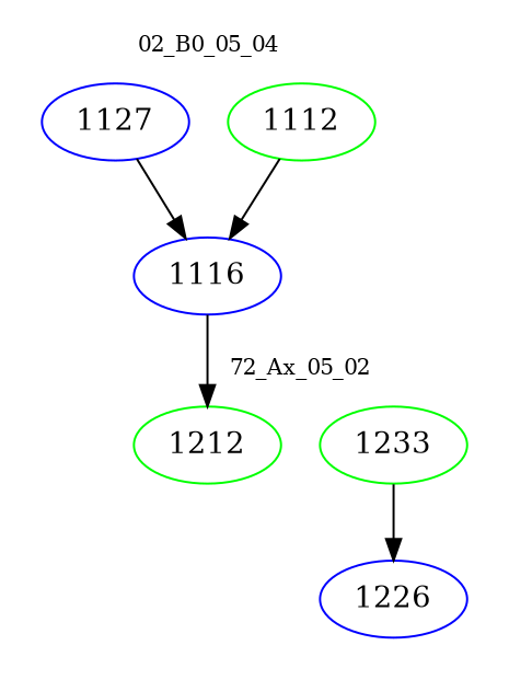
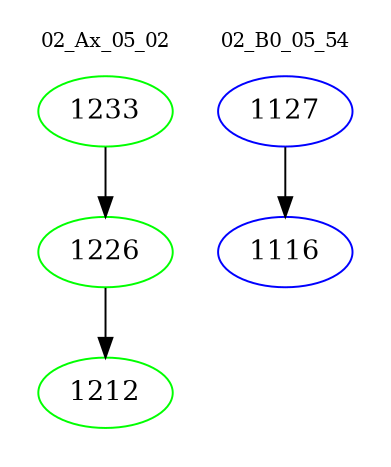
  digraph {
    node [color=green]
    edge [color=black]
    n1 [label=1233]
-   n2 [color=blue label=1226]
+   n2 [label=1226]
    n3 [label=1212]
-   n4 [label=1112]
    n5 [color=blue label=1116]
    n6 [color=blue label=1127]
    subgraph cluster_1 {
      color=white
      fontsize=10
-     label="72_Ax_05_02"
+     label="02_Ax_05_02"
      n1
      n2
      n3
    }
    subgraph cluster_2 {
      color=white
      fontsize=10
-     label="02_B0_05_04"
-     n4
+     label="02_B0_05_54"
      n5
      n6
    }
    n1 -> n2
-   n5 -> n3
-   n4 -> n5
+   n2 -> n3
    n6 -> n5
  }
